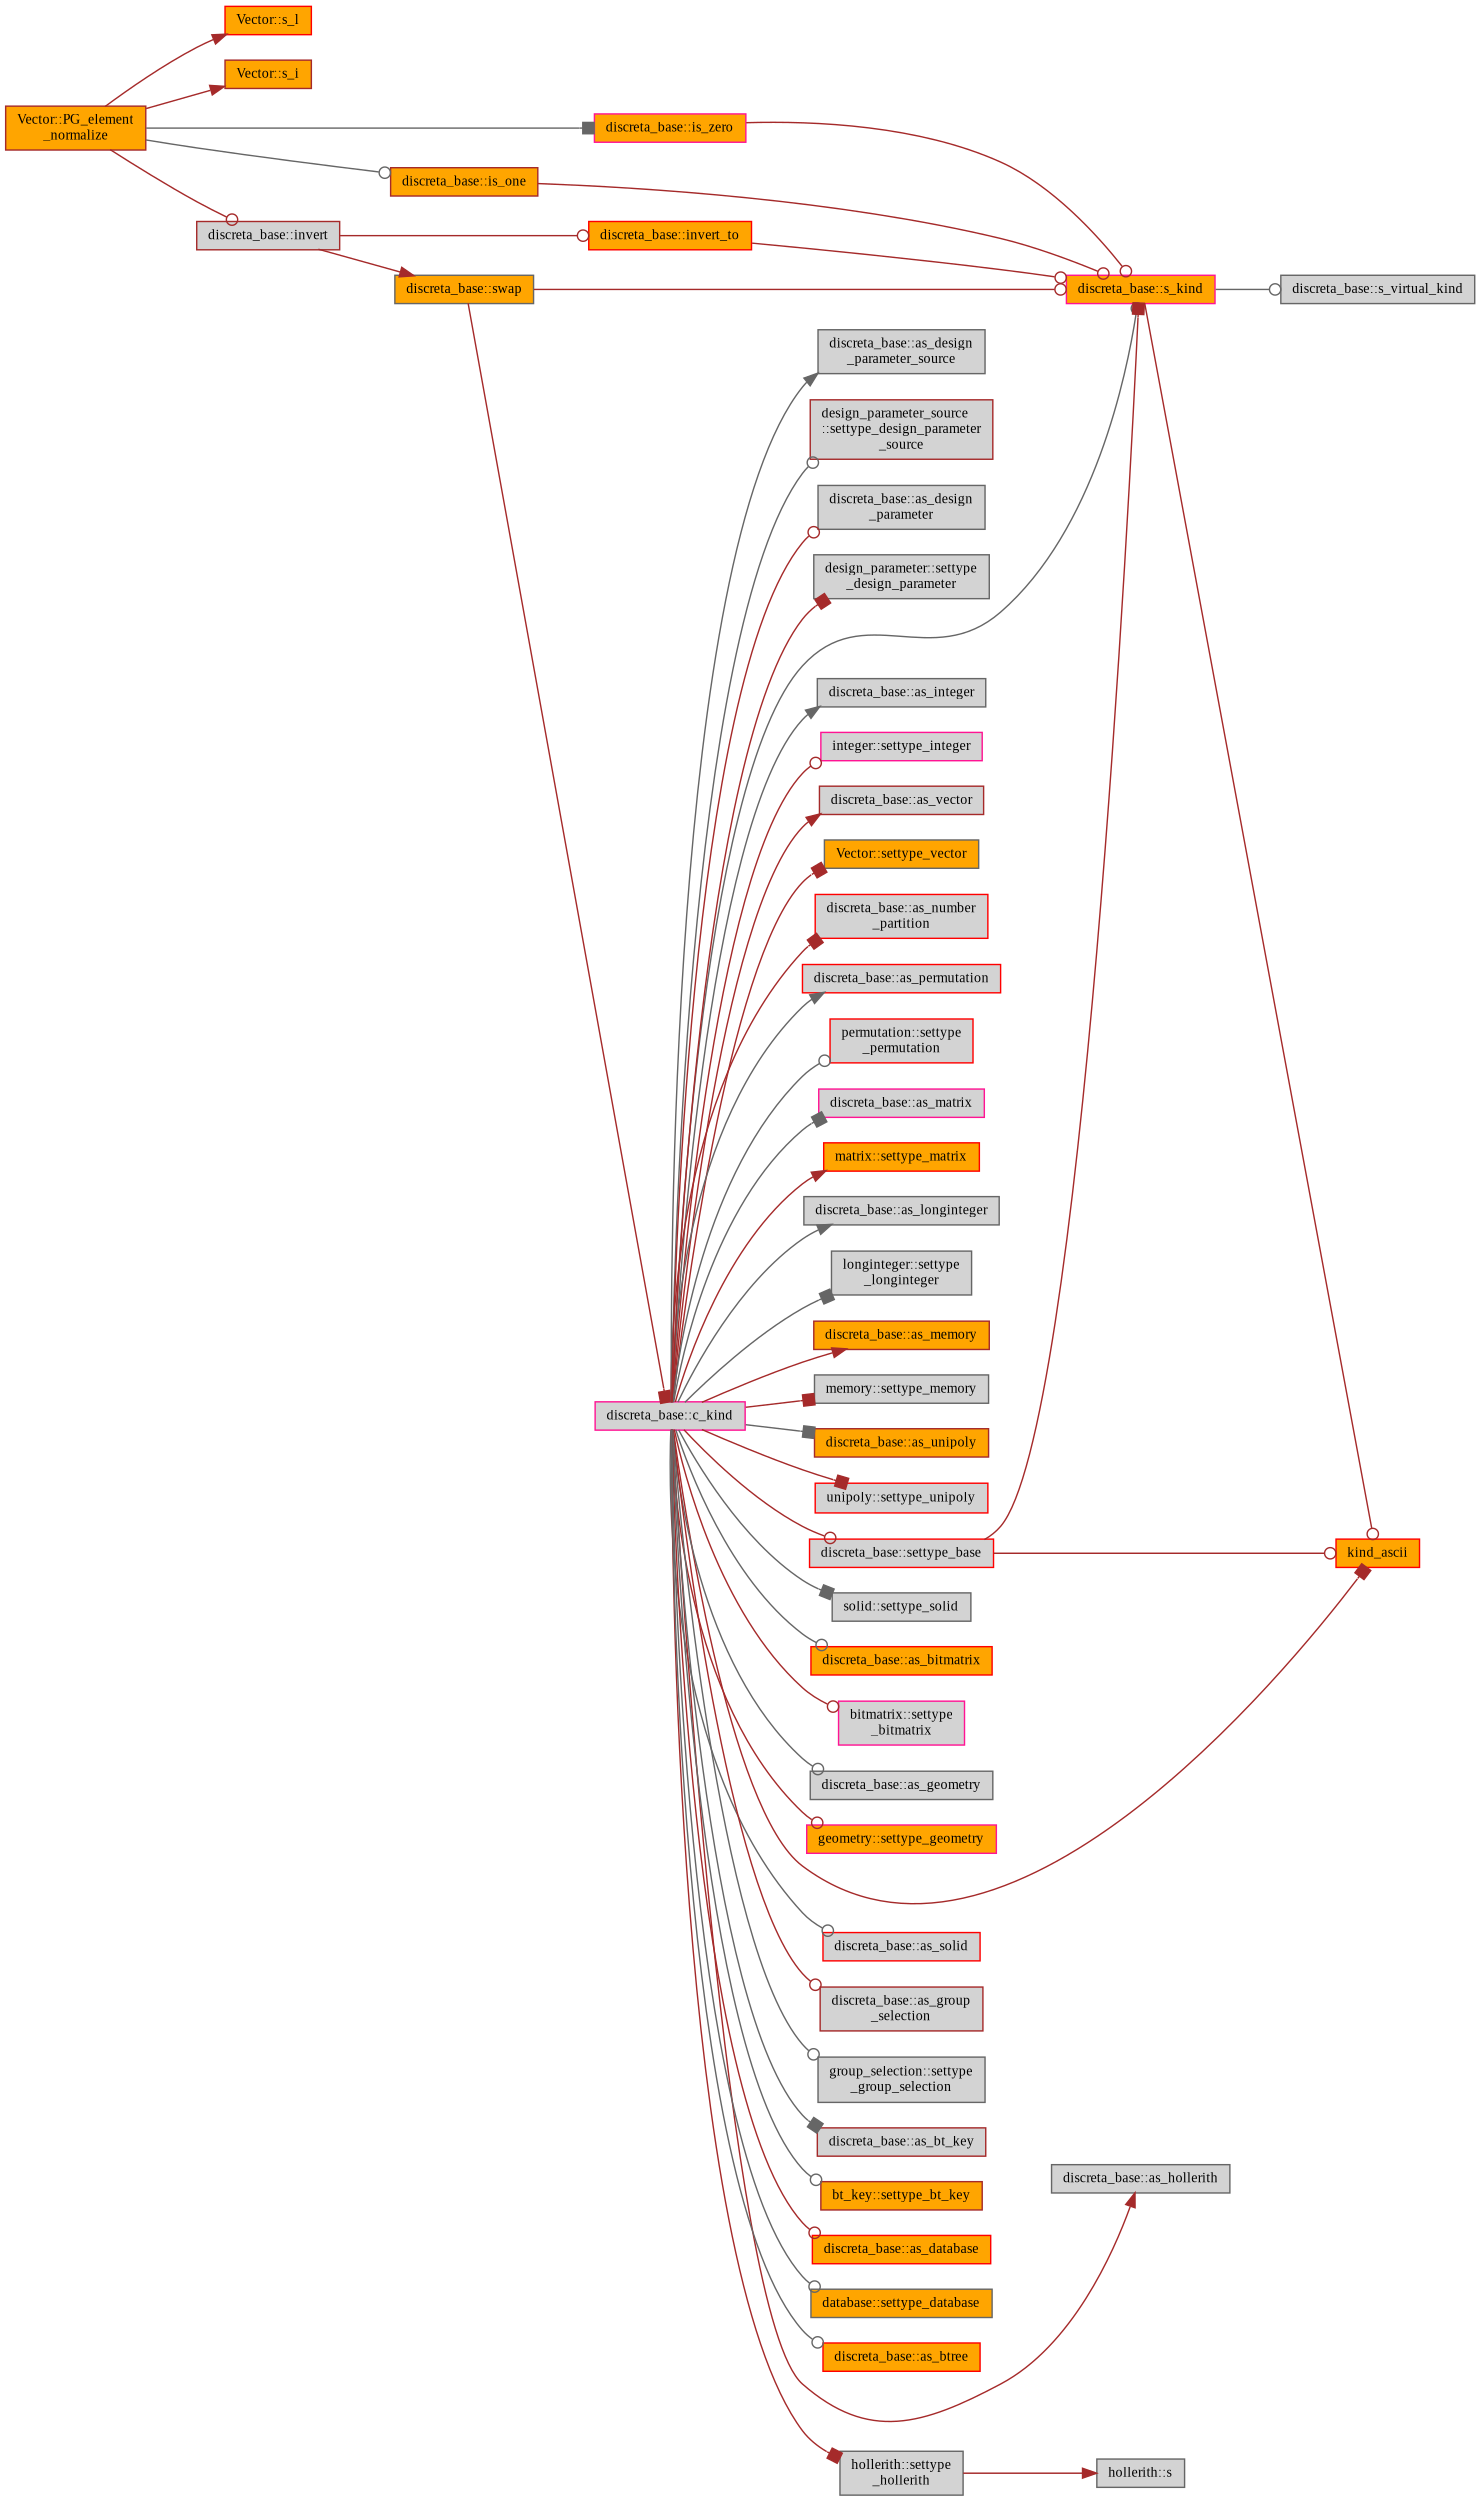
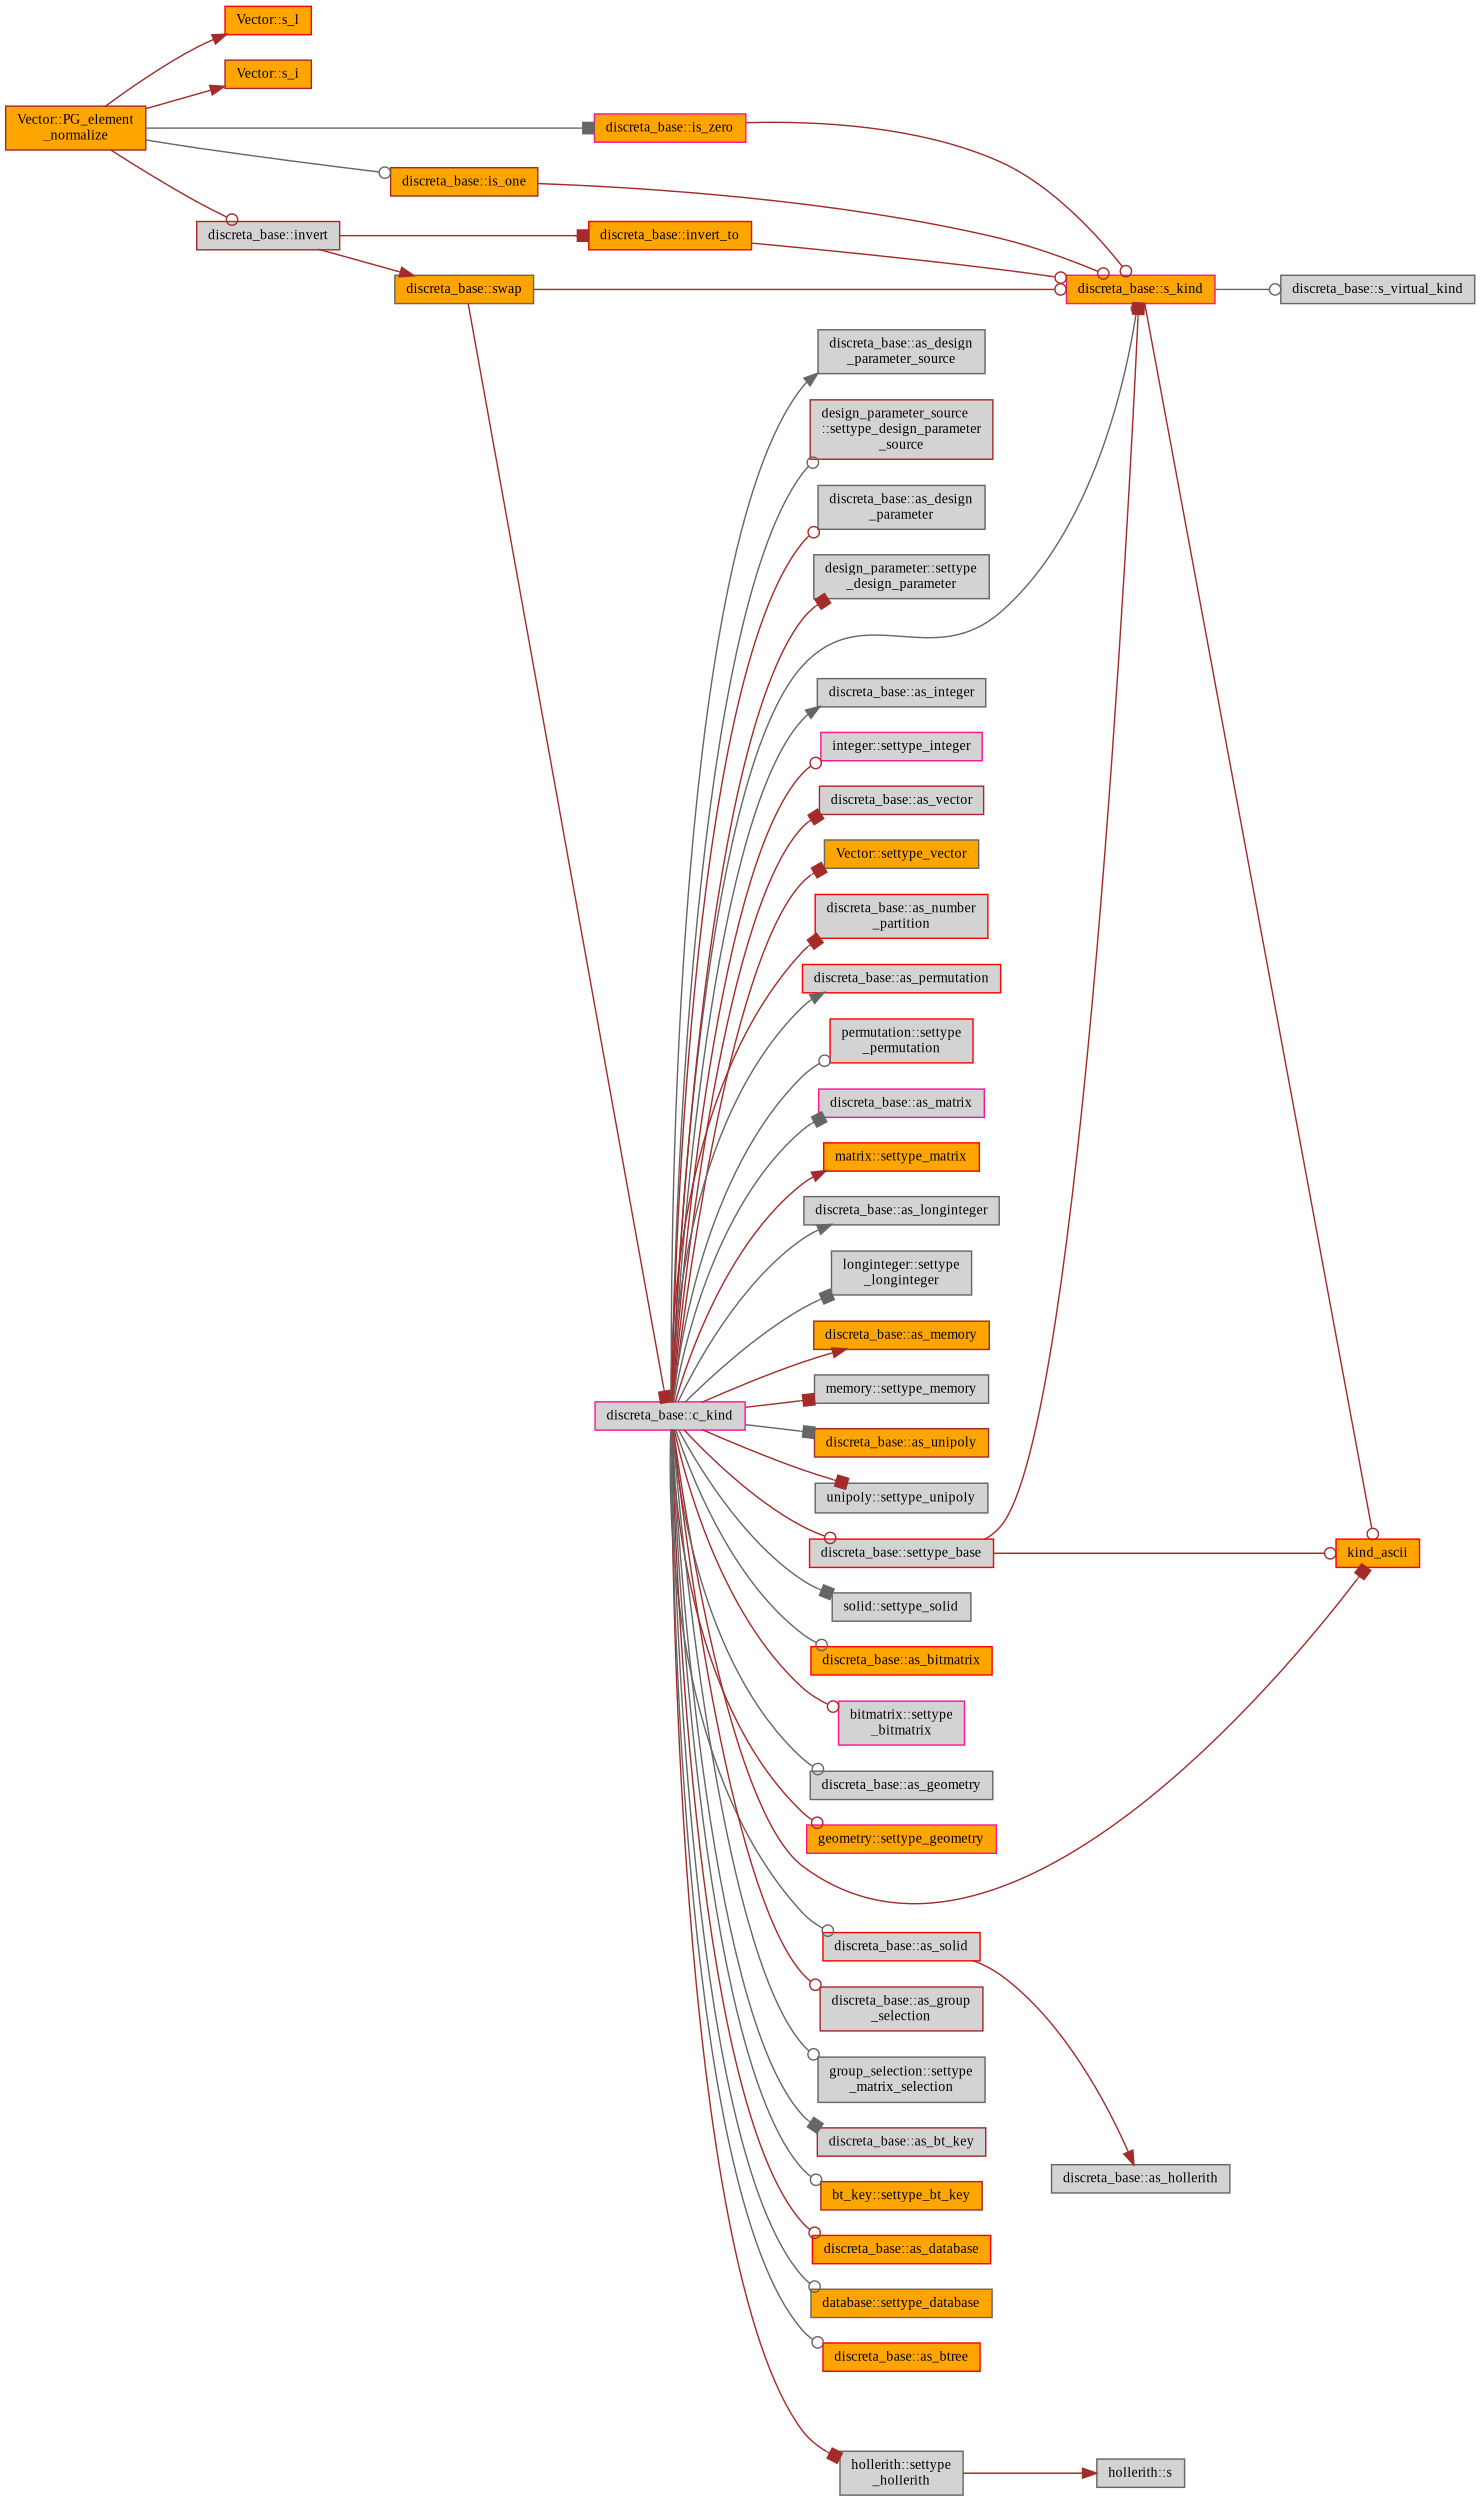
  digraph {
    fontname="Liberation Serif"
    rankdir=LR
    node [color=gray40 fillcolor=lightgrey fontname="Liberation Serif" fontsize=10 shape=record style=filled]
    edge [arrowhead=odot color=brown fontname="Liberation Serif" fontsize=10 labelfontname=Helvetica labelfontsize=10 style=solid]
    n1 [color=brown fillcolor=orange fontcolor=black height=0.2 label="Vector::PG_element\l_normalize" width=0.4]
    n2 [color=red fillcolor=orange height=0.2 label="Vector::s_l" width=0.4]
    n3 [color=brown fillcolor=orange height=0.2 label="Vector::s_i" width=0.4]
    n4 [color=deeppink fillcolor=orange height=0.2 label="discreta_base::is_zero" width=0.4]
    n5 [color=brown fillcolor=orange height=0.2 label="discreta_base::is_one" width=0.4]
    n6 [color=brown height=0.2 label="discreta_base::invert" width=0.4]
    n7 [color=deeppink fillcolor=orange height=0.2 label="discreta_base::s_kind" width=0.4]
    n8 [color=red fillcolor=orange height=0.2 label="discreta_base::invert_to" width=0.4]
    n9 [fillcolor=orange height=0.2 label="discreta_base::swap" width=0.4]
    n10 [height=0.2 label="discreta_base::s_virtual_kind" width=0.4]
    n11 [color=red fillcolor=orange height=0.2 label=kind_ascii width=0.4]
    n12 [color=deeppink height=0.2 label="discreta_base::c_kind" width=0.4]
    n13 [color=red height=0.2 label="discreta_base::settype_base" width=0.4]
    n14 [height=0.2 label="discreta_base::as_integer" width=0.4]
    n15 [color=deeppink height=0.2 label="integer::settype_integer" width=0.4]
    n16 [color=brown height=0.2 label="discreta_base::as_vector" width=0.4]
    n17 [fillcolor=orange height=0.2 label="Vector::settype_vector" width=0.4]
    n18 [color=red height=0.2 label="discreta_base::as_number\l_partition" width=0.4]
    n19 [color=red height=0.2 label="discreta_base::as_permutation" width=0.4]
    n20 [color=red height=0.2 label="permutation::settype\l_permutation" width=0.4]
    n21 [color=deeppink height=0.2 label="discreta_base::as_matrix" width=0.4]
    n22 [color=red fillcolor=orange height=0.2 label="matrix::settype_matrix" width=0.4]
    n23 [height=0.2 label="discreta_base::as_longinteger" width=0.4]
    n24 [height=0.2 label="longinteger::settype\l_longinteger" width=0.4]
    n25 [color=brown fillcolor=orange height=0.2 label="discreta_base::as_memory" width=0.4]
    n26 [height=0.2 label="memory::settype_memory" width=0.4]
    n27 [color=brown fillcolor=orange height=0.2 label="discreta_base::as_unipoly" width=0.4]
-   n28 [color=red height=0.2 label="unipoly::settype_unipoly" width=0.4]
+   n28 [height=0.2 label="unipoly::settype_unipoly" width=0.4]
    n29 [color=red height=0.2 label="discreta_base::as_solid" width=0.4]
    n30 [height=0.2 label="solid::settype_solid" width=0.4]
    n31 [color=red fillcolor=orange height=0.2 label="discreta_base::as_bitmatrix" width=0.4]
    n32 [color=deeppink height=0.2 label="bitmatrix::settype\l_bitmatrix" width=0.4]
    n33 [height=0.2 label="discreta_base::as_geometry" width=0.4]
    n34 [color=deeppink fillcolor=orange height=0.2 label="geometry::settype_geometry" width=0.4]
    n35 [height=0.2 label="discreta_base::as_hollerith" width=0.4]
    n36 [height=0.2 label="hollerith::settype\l_hollerith" width=0.4]
    n37 [color=brown height=0.2 label="discreta_base::as_group\l_selection" width=0.4]
-   n38 [height=0.2 label="group_selection::settype\l_group_selection" width=0.4]
+   n38 [height=0.2 label="group_selection::settype\l_matrix_selection" width=0.4]
    n39 [color=brown height=0.2 label="discreta_base::as_bt_key" width=0.4]
    n40 [color=brown fillcolor=orange height=0.2 label="bt_key::settype_bt_key" width=0.4]
    n41 [color=red fillcolor=orange height=0.2 label="discreta_base::as_database" width=0.4]
    n42 [fillcolor=orange height=0.2 label="database::settype_database" width=0.4]
    n43 [color=red fillcolor=orange height=0.2 label="discreta_base::as_btree" width=0.4]
    n44 [height=0.2 label="discreta_base::as_design\l_parameter_source" width=0.4]
    n45 [color=brown height=0.2 label="design_parameter_source\l::settype_design_parameter\l_source" width=0.4]
    n46 [height=0.2 label="discreta_base::as_design\l_parameter" width=0.4]
    n47 [height=0.2 label="design_parameter::settype\l_design_parameter" width=0.4]
    n48 [height=0.2 label="hollerith::s" width=0.4]
    n1 -> n2 [arrowhead=normal]
    n1 -> n3 [arrowhead=normal]
    n1 -> n4 [arrowhead=box color=gray40]
    n1 -> n5 [color=gray40]
    n1 -> n6
    n4 -> n7
    n5 -> n7
-   n6 -> n8
+   n6 -> n8 [arrowhead=box]
    n6 -> n9 [arrowhead=normal]
    n7 -> n10 [color=gray40]
    n7 -> n11
    n8 -> n7
    n9 -> n7
    n9 -> n12 [arrowhead=box]
    n12 -> n7 [color=gray40]
    n12 -> n11 [arrowhead=box]
    n12 -> n13
    n12 -> n14 [arrowhead=normal color=gray40]
    n12 -> n15
-   n12 -> n16 [arrowhead=normal]
+   n12 -> n16 [arrowhead=box]
    n12 -> n17 [arrowhead=box]
    n12 -> n18 [arrowhead=box]
    n12 -> n19 [arrowhead=normal color=gray40]
    n12 -> n20 [color=gray40]
    n12 -> n21 [arrowhead=box color=gray40]
    n12 -> n22 [arrowhead=normal]
    n12 -> n23 [arrowhead=normal color=gray40]
    n12 -> n24 [arrowhead=box color=gray40]
    n12 -> n25 [arrowhead=normal]
    n12 -> n26 [arrowhead=box]
    n12 -> n27 [arrowhead=box color=gray40]
    n12 -> n28 [arrowhead=box]
    n12 -> n29 [color=gray40]
    n12 -> n30 [arrowhead=box color=gray40]
    n12 -> n31 [color=gray40]
    n12 -> n32
    n12 -> n33 [color=gray40]
    n12 -> n34
-   n12 -> n35 [arrowhead=normal]
+   n29 -> n35 [arrowhead=normal]
    n12 -> n36 [arrowhead=box]
    n12 -> n37
    n12 -> n38 [color=gray40]
    n12 -> n39 [arrowhead=box color=gray40]
    n12 -> n40 [color=gray40]
    n12 -> n41
    n12 -> n42 [color=gray40]
    n12 -> n43 [color=gray40]
    n12 -> n44 [arrowhead=normal color=gray40]
    n12 -> n45 [color=gray40]
    n12 -> n46
    n12 -> n47 [arrowhead=box]
    n13 -> n7 [arrowhead=box]
    n13 -> n11
    n36 -> n48 [arrowhead=normal]
  }
